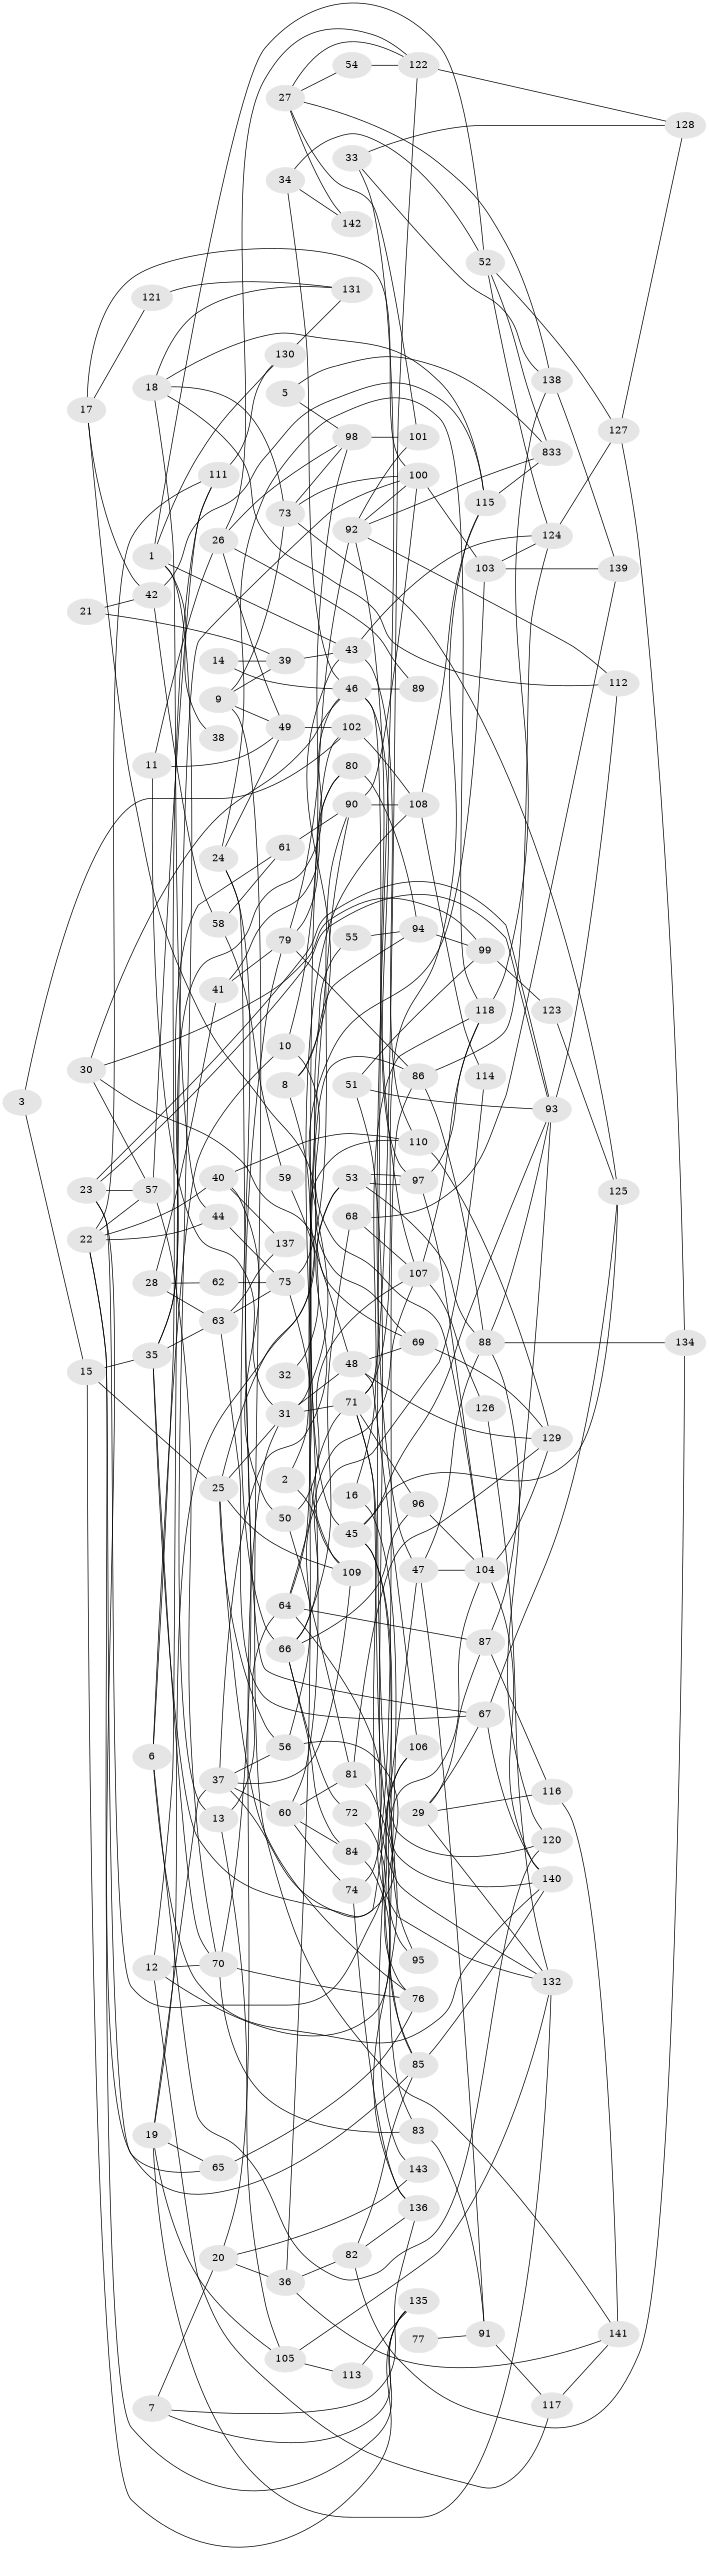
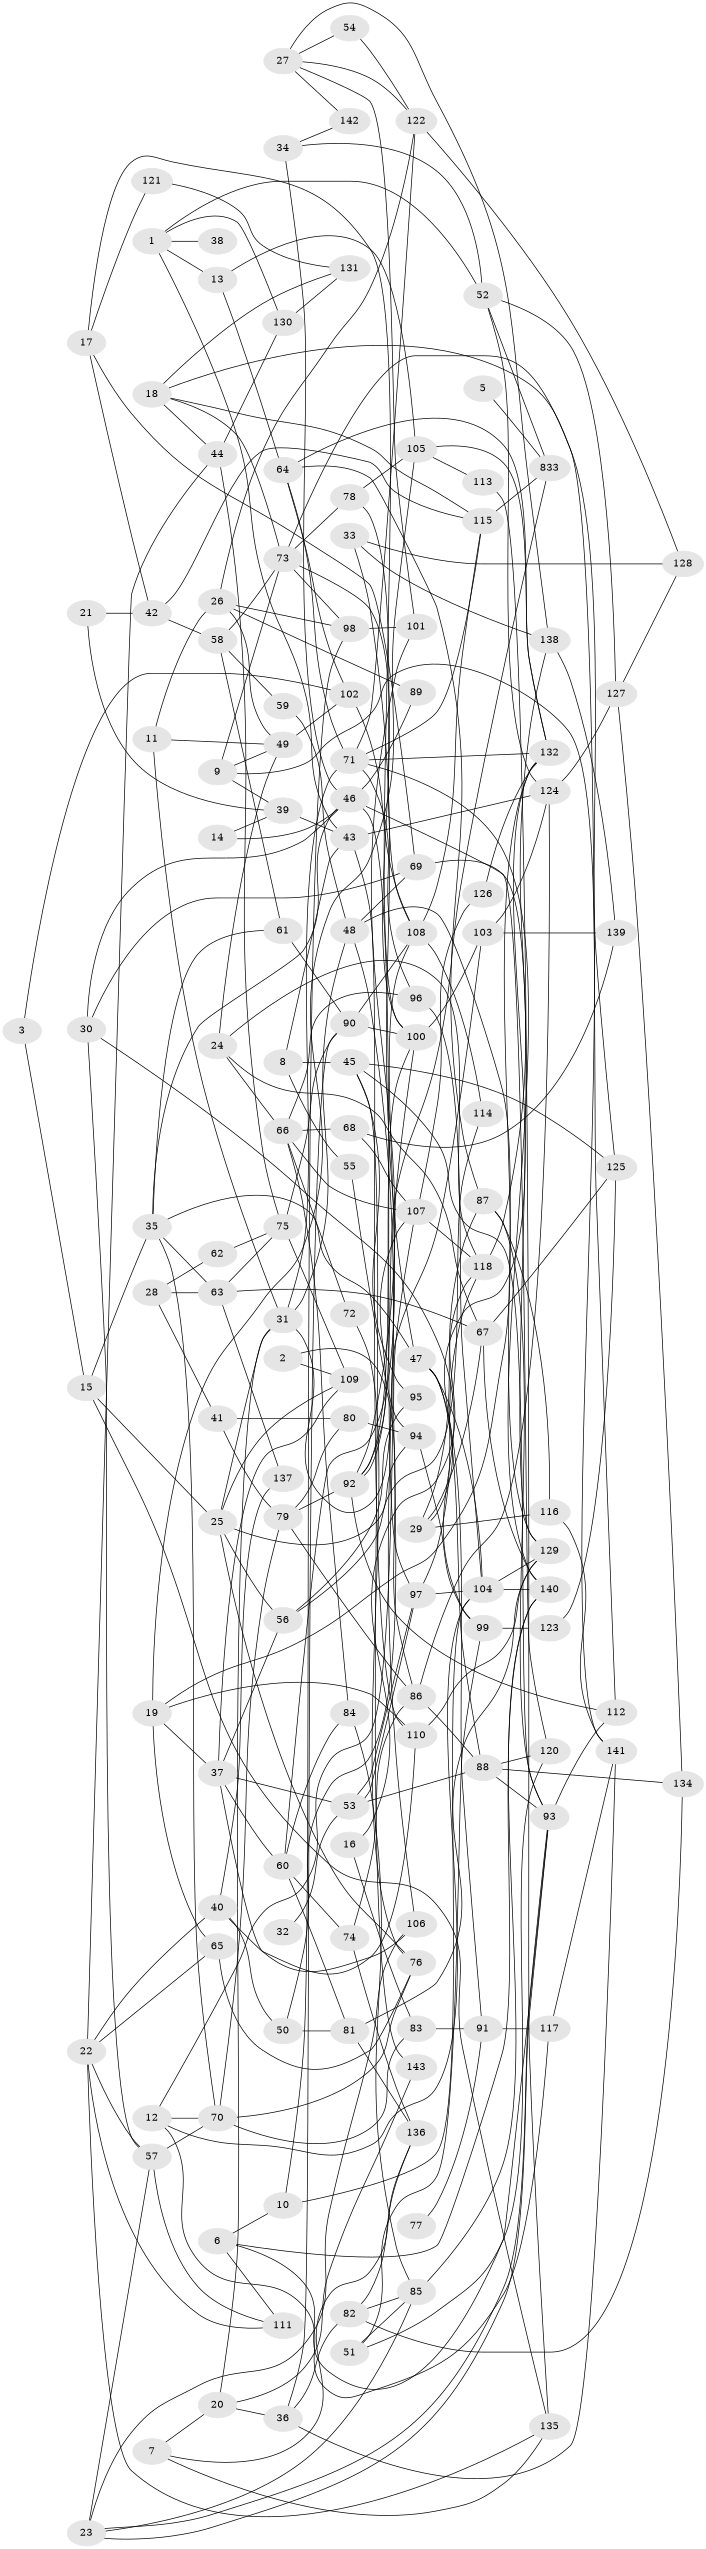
  graph {
    rankdir=LR
    node [color=gray90 style=filled]
    1
    13
    38
    43
    52
    130
    64
    105
    110
    124
    n11 [label=833]
    127
    131
    2
    86
    109
    88
    3
    15
    102
    135
    25
    35
    108
    32
    53
    70
    83
    76
    79
    96
    104
    5
    98
    101
    6
    10
    111
    120
    140
    7
    20
    136
    31
    36
    143
    8
    45
    55
    93
    95
    125
    94
    9
    39
    49
    73
    141
    100
+   78
    129
    11
    26
    89
    122
    48
    71
    103
    12
    117
    132
    87
    113
    14
    46
    97
    56
    63
    47
    61
    16
    118
    91
    138
    17
    42
    69
    121
    115
    58
    18
    44
    112
    75
    19
    37
    65
    106
    60
    82
    90
    21
    22
    40
    57
    50
    137
    23
    85
    24
    66
    67
    107
    84
    68
    72
    114
    99
    128
    27
    54
    142
    139
    28
    41
    62
    80
    29
    116
    30
    123
    33
    34
    134
    81
    74
    92
    59
    126
    51
    77
    1 -- 13
    1 -- 38
    1 -- 43
    1 -- 52
    1 -- 130
    13 -- 64
    13 -- 105
    43 -- 110
    43 -- 124
    52 -- 124
    52 -- n11
    52 -- 127
    130 -- 131
    64 -- 102
    64 -- 71
    64 -- 132
    64 -- 87
    105 -- 132
    105 -- 113
    110 -- 129
    124 -- 127
    127 -- 128
    127 -- 134
    2 -- 86
    2 -- 109
    86 -- 124
    86 -- 88
    88 -- 120
    88 -- 93
    88 -- 134
    3 -- 15
    3 -- 102
    15 -- 135
    15 -- 25
    15 -- 35
    102 -- 108
    25 -- 109
    25 -- 76
    25 -- 31
    25 -- 94
    25 -- 56
    35 -- 70
    35 -- 46
    35 -- 63
    35 -- 47
    35 -- 61
    108 -- 115
    108 -- 114
    32 -- 53
    53 -- 88
    53 -- 97
    53 -- 97
    70 -- 83
    70 -- 76
    70 -- 79
    83 -- 91
    79 -- 86
    79 -- 80
    79 -- 92
    96 -- 104
    104 -- 140
    104 -- 129
    5 -- n11
-   5 -- 98
    98 -- 101
    6 -- 10
    6 -- 111
    6 -- 120
    6 -- 140
    10 -- 104
    10 -- 98
-   111 -- 130
+   44 -- 130
    7 -- 135
    7 -- 20
    7 -- 136
    20 -- 31
    20 -- 36
    20 -- 143
    31 -- 48
    31 -- 71
    31 -- 103
    36 -- 141
    36 -- 82
    36 -- 90
    8 -- 43
    8 -- 45
    8 -- 55
    45 -- 143
    45 -- 93
    45 -- 95
    45 -- 125
    55 -- 94
    93 -- 112
    94 -- 99
    9 -- 39
    9 -- 49
    9 -- 73
    9 -- 141
    39 -- 43
    49 -- 102
    73 -- 98
    73 -- 125
    73 -- 100
+   73 -- 78
    100 -- 103
+   78 -- 105
+   78 -- 108
    11 -- 31
    11 -- 49
    11 -- 26
    26 -- 98
    26 -- 49
    26 -- 89
    26 -- 122
    122 -- 128
    48 -- 129
    48 -- 69
    48 -- 106
    71 -- 96
    71 -- 140
    71 -- 122
    71 -- 132
    71 -- 115
    103 -- 124
    103 -- 139
    12 -- 70
    12 -- 104
    12 -- 100
    12 -- 117
    117 -- 141
    87 -- 93
    87 -- 116
    113 -- 135
    14 -- 39
    14 -- 46
    46 -- 120
    46 -- 89
    46 -- 97
    97 -- 104
    97 -- 118
    56 -- 95
    56 -- 114
    63 -- 75
    63 -- 137
    63 -- 67
    47 -- 88
    47 -- 104
    47 -- 91
    61 -- 90
    16 -- 83
    16 -- 118
    118 -- 138
    91 -- 117
    138 -- 139
    17 -- 100
    17 -- 42
    17 -- 69
    17 -- 121
    42 -- 115
    42 -- 58
    69 -- 129
    121 -- 131
    115 -- n11
+   58 -- 73
    58 -- 61
    58 -- 59
    18 -- 131
    18 -- 73
    18 -- 115
    18 -- 44
    18 -- 112
    44 -- 75
    75 -- 109
    75 -- 90
    19 -- 105
    19 -- 110
    19 -- 132
    19 -- 37
    19 -- 65
    37 -- 109
    37 -- 53
    37 -- 56
    37 -- 106
    37 -- 60
    65 -- 76
    60 -- 108
    60 -- 84
    60 -- 81
    60 -- 74
    82 -- 136
    82 -- 85
    82 -- 134
    90 -- 108
    90 -- 100
    21 -- 39
    21 -- 42
    22 -- 135
    22 -- 111
    22 -- 44
    22 -- 65
    22 -- 40
    22 -- 57
    40 -- 110
    40 -- 50
    40 -- 137
    57 -- 70
    57 -- 111
    50 -- 107
    50 -- 81
    23 -- 93
    23 -- 93
    23 -- 106
    23 -- 57
    23 -- 85
    85 -- 140
    24 -- 49
    24 -- 118
    24 -- 66
    24 -- 67
    66 -- 96
    66 -- 107
    66 -- 84
    66 -- 68
    66 -- 72
    67 -- 140
    67 -- 125
    107 -- 118
    107 -- 126
    84 -- 85
    68 -- 107
    68 -- 139
    72 -- 76
    99 -- 123
    27 -- 101
    27 -- 122
    27 -- 138
    27 -- 54
    27 -- 142
    54 -- 122
    28 -- 63
    28 -- 41
    28 -- 62
    41 -- 79
    41 -- 80
    62 -- 75
    80 -- 94
    29 -- 132
    29 -- 87
    29 -- 67
    29 -- 116
    116 -- 141
    30 -- 46
    30 -- 69
    30 -- 57
    30 -- 99
    123 -- 125
    33 -- 47
    33 -- 138
    33 -- 128
    34 -- 52
    34 -- 46
    34 -- 142
    81 -- 136
    81 -- 129
    74 -- 86
    74 -- 136
    92 -- n11
    92 -- 101
    92 -- 100
    92 -- 112
    92 -- 107
    59 -- 48
    126 -- 132
    51 -- 93
    51 -- 85
    51 -- 99
    77 -- 91
  }
